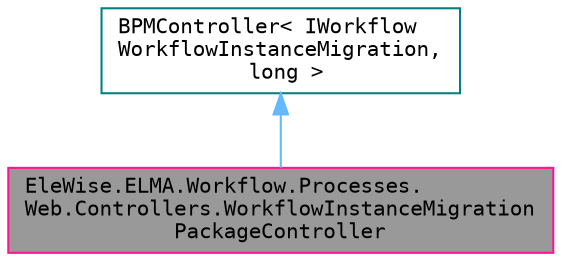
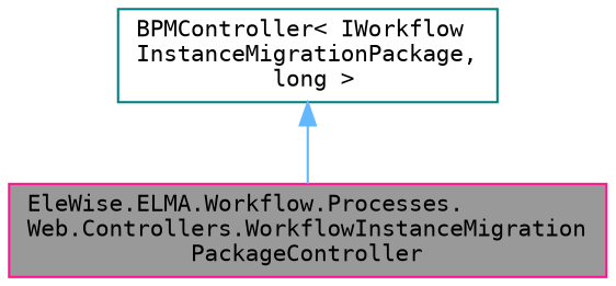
  digraph {
    fontname="DejaVu Sans Mono"
    node [fontname="DejaVu Sans Mono" fontsize=10 shape=box style=filled]
    n1 [color=deeppink fillcolor=grey60 fontcolor=black height=0.2 label="EleWise.ELMA.Workflow.Processes.\lWeb.Controllers.WorkflowInstanceMigration\lPackageController" width=0.4]
-   n2 [color=teal fillcolor=white height=0.2 label="BPMController\< IWorkflow\lWorkflowInstanceMigration,\l long \>" width=0.4]
+   n2 [color=teal fillcolor=white height=0.2 label="BPMController\< IWorkflow\lInstanceMigrationPackage,\l long \>" width=0.4]
    n2 -> n1 [color=steelblue1 dir=back fontname="DejaVu Sans Mono" fontsize=10 labelfontname=Helvetica labelfontsize=10 style=solid]
  }
